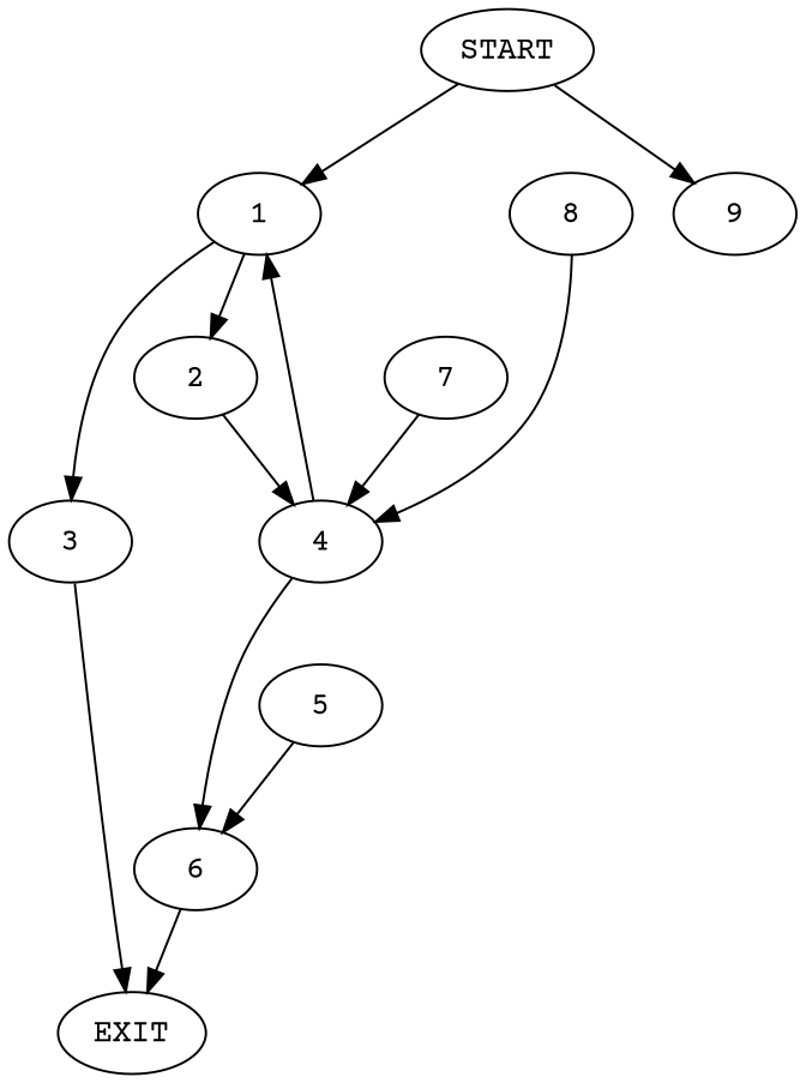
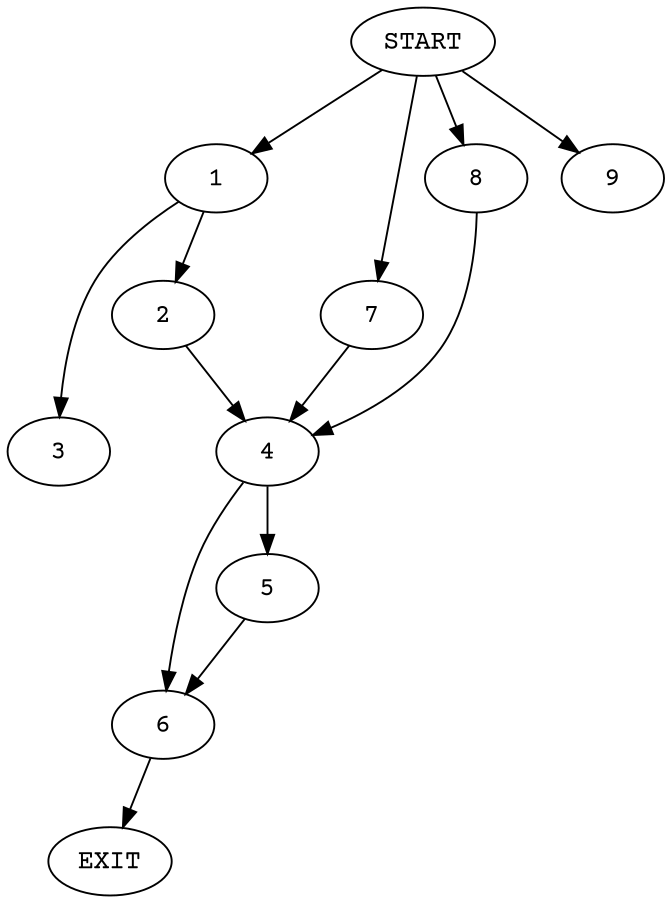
  digraph {
    fontname="Courier Prime"
    node [fontname="Courier Prime"]
    edge [fontname="Courier Prime"]
    n1 [label=START]
    1
    7
    8
    9
    2
    3
    4
    n9 [label=EXIT]
    5
    6
    n1 -> 1
+   n1 -> 7
+   n1 -> 8
    n1 -> 9
    1 -> 2
    1 -> 3
    7 -> 4
    8 -> 4
    2 -> 4
-   3 -> n9
-   4 -> 1
+   4 -> 5
    4 -> 6
    5 -> 6
    6 -> n9
  }
